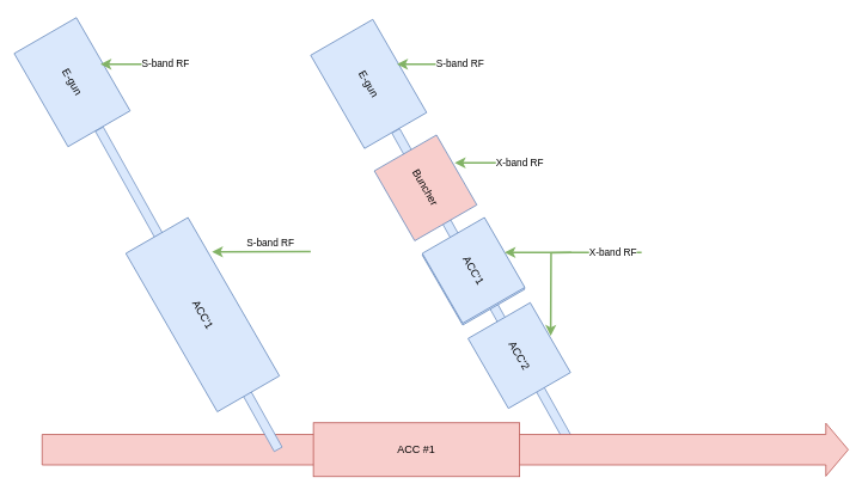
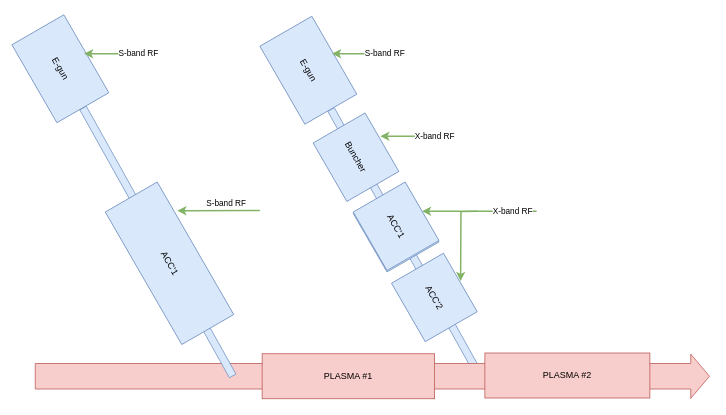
  <mxCell id="0" />
  <mxCell id="1" parent="0" />
  <mxCell id="2" value="" style="group" parent="1" vertex="1" connectable="0"><mxGeometry x="345.999" y="20.998" width="294.641" height="481.962" as="geometry" /></mxCell>
  <mxCell id="3" value="" style="shape=flexArrow;endArrow=none;startArrow=none;html=1;rounded=0;exitX=1;exitY=0.5;exitDx=0;exitDy=0;fillColor=#dae8fc;strokeColor=#6c8ebf;startFill=0;endFill=0;" parent="2" source="4" edge="1"><mxGeometry width="100" height="100" relative="1" as="geometry"><mxPoint x="284.641" y="321.962" as="sourcePoint" /><mxPoint x="294.641" y="481.962" as="targetPoint" /></mxGeometry></mxCell>
  <mxCell id="4" value="E-gun" style="rounded=0;whiteSpace=wrap;html=1;fillColor=#dae8fc;strokeColor=#6c8ebf;rotation=60;" parent="2" vertex="1"><mxGeometry x="4.641" y="31.962" width="120" height="80" as="geometry" /></mxCell>
- <mxCell id="5" value="Buncher" style="rounded=0;whiteSpace=wrap;html=1;fillColor=#f8cecc;strokeColor=#6c8ebf;rotation=60;" parent="2" vertex="1"><mxGeometry x="83.141" y="147.962" width="90" height="80" as="geometry" /></mxCell>
+ <mxCell id="5" value="Buncher" style="rounded=0;whiteSpace=wrap;html=1;fillColor=#dae8fc;strokeColor=#6c8ebf;rotation=60;" parent="2" vertex="1"><mxGeometry x="83.141" y="147.962" width="90" height="80" as="geometry" /></mxCell>
  <mxCell id="6" value="ACC'1" style="rounded=0;whiteSpace=wrap;html=1;fillColor=#dae8fc;strokeColor=#6c8ebf;rotation=60;" parent="2" vertex="1"><mxGeometry x="136.641" y="241.962" width="90" height="80" as="geometry" /></mxCell>
  <mxCell id="7" value="ACC'2" style="rounded=0;whiteSpace=wrap;html=1;fillColor=#dae8fc;strokeColor=#6c8ebf;rotation=60;" parent="2" vertex="1"><mxGeometry x="187.641" y="334.962" width="90" height="80" as="geometry" /></mxCell>
  <mxCell id="8" value="ACC'1" style="rounded=0;whiteSpace=wrap;html=1;fillColor=#dae8fc;strokeColor=#6c8ebf;rotation=60;" parent="2" vertex="1"><mxGeometry x="136.641" y="240.002" width="90" height="80" as="geometry" /></mxCell>
  <mxCell id="9" value="" style="endArrow=classic;html=1;rounded=0;entryX=0.5;entryY=0;entryDx=0;entryDy=0;fillColor=#d5e8d4;strokeColor=#82b366;strokeWidth=2;" parent="2" edge="1"><mxGeometry width="50" height="50" relative="1" as="geometry"><mxPoint x="187.641" y="50.002" as="sourcePoint" /><mxPoint x="96.282" y="50.002" as="targetPoint" /></mxGeometry></mxCell>
  <mxCell id="10" value="S-band RF&amp;nbsp;" style="edgeLabel;html=1;align=center;verticalAlign=middle;resizable=0;points=[];" parent="9" vertex="1" connectable="0"><mxGeometry x="-0.562" y="-1" relative="1" as="geometry"><mxPoint as="offset" /></mxGeometry></mxCell>
  <mxCell id="11" value="" style="endArrow=classic;html=1;rounded=0;entryX=0.5;entryY=0;entryDx=0;entryDy=0;fillColor=#d5e8d4;strokeColor=#82b366;strokeWidth=2;" parent="2" edge="1"><mxGeometry width="50" height="50" relative="1" as="geometry"><mxPoint x="252.001" y="160.002" as="sourcePoint" /><mxPoint x="160.642" y="160.002" as="targetPoint" /></mxGeometry></mxCell>
  <mxCell id="12" value="X-band RF" style="edgeLabel;html=1;align=center;verticalAlign=middle;resizable=0;points=[];" parent="11" vertex="1" connectable="0"><mxGeometry x="-0.562" y="-1" relative="1" as="geometry"><mxPoint as="offset" /></mxGeometry></mxCell>
  <mxCell id="13" value="" style="endArrow=classic;html=1;rounded=0;entryX=0.5;entryY=0;entryDx=0;entryDy=0;fillColor=#d5e8d4;strokeColor=#82b366;strokeWidth=2;" parent="2" target="8" edge="1"><mxGeometry width="50" height="50" relative="1" as="geometry"><mxPoint x="369.001" y="260.002" as="sourcePoint" /><mxPoint x="277.642" y="260.002" as="targetPoint" /></mxGeometry></mxCell>
  <mxCell id="14" value="X-band RF" style="edgeLabel;html=1;align=center;verticalAlign=middle;resizable=0;points=[];" parent="13" vertex="1" connectable="0"><mxGeometry x="-0.562" y="-1" relative="1" as="geometry"><mxPoint as="offset" /></mxGeometry></mxCell>
  <mxCell id="15" value="" style="endArrow=classic;html=1;rounded=0;entryX=0.5;entryY=0;entryDx=0;entryDy=0;fillColor=#d5e8d4;strokeColor=#82b366;strokeWidth=2;startArrow=none;startFill=0;edgeStyle=orthogonalEdgeStyle;" parent="2" edge="1"><mxGeometry width="50" height="50" relative="1" as="geometry"><mxPoint x="290.641" y="260.002" as="sourcePoint" /><mxPoint x="267.641" y="353.002" as="targetPoint" /></mxGeometry></mxCell>
  <mxCell id="16" value="" style="shape=flexArrow;endArrow=classic;html=1;rounded=0;fillColor=#f8cecc;strokeColor=#b85450;endWidth=24;endSize=8;width=34;" parent="1" edge="1"><mxGeometry width="50" height="50" relative="1" as="geometry"><mxPoint x="46" y="501" as="sourcePoint" /><mxPoint x="946" y="501" as="targetPoint" /></mxGeometry></mxCell>
- <mxCell id="17" value="ACC #1" style="rounded=0;whiteSpace=wrap;html=1;fillColor=#f8cecc;strokeColor=#b85450;" parent="1" vertex="1"><mxGeometry x="349" y="471" width="230" height="60" as="geometry" /></mxCell>
+ <mxCell id="17" value="PLASMA #1" style="rounded=0;whiteSpace=wrap;html=1;fillColor=#f8cecc;strokeColor=#b85450;" parent="1" vertex="1"><mxGeometry x="349" y="471" width="230" height="60" as="geometry" /></mxCell>
+ <mxCell id="18" value="PLASMA #2" style="rounded=0;whiteSpace=wrap;html=1;fillColor=#f8cecc;strokeColor=#b85450;" parent="1" vertex="1"><mxGeometry x="646" y="470" width="220" height="60" as="geometry" /></mxCell>
  <mxCell id="19" value="" style="shape=flexArrow;endArrow=none;startArrow=none;html=1;rounded=0;exitX=1;exitY=0.5;exitDx=0;exitDy=0;fillColor=#dae8fc;strokeColor=#6c8ebf;startFill=0;endFill=0;" parent="1" source="20" edge="1"><mxGeometry width="100" height="100" relative="1" as="geometry"><mxPoint x="300" y="341" as="sourcePoint" /><mxPoint x="310" y="501" as="targetPoint" /></mxGeometry></mxCell>
  <mxCell id="20" value="E-gun" style="rounded=0;whiteSpace=wrap;html=1;fillColor=#dae8fc;strokeColor=#6c8ebf;rotation=60;" parent="1" vertex="1"><mxGeometry x="20" y="51" width="120" height="80" as="geometry" /></mxCell>
  <mxCell id="21" value="ACC'1" style="rounded=0;whiteSpace=wrap;html=1;fillColor=#dae8fc;strokeColor=#6c8ebf;rotation=60;" parent="1" vertex="1"><mxGeometry x="123.5" y="310.36" width="204" height="80" as="geometry" /></mxCell>
  <mxCell id="22" value="" style="endArrow=classic;html=1;rounded=0;entryX=0.5;entryY=0;entryDx=0;entryDy=0;fillColor=#d5e8d4;strokeColor=#82b366;strokeWidth=2;" parent="1" edge="1"><mxGeometry width="50" height="50" relative="1" as="geometry"><mxPoint x="203" y="71" as="sourcePoint" /><mxPoint x="111.641" y="71" as="targetPoint" /></mxGeometry></mxCell>
  <mxCell id="23" value="S-band RF" style="edgeLabel;html=1;align=center;verticalAlign=middle;resizable=0;points=[];" parent="22" vertex="1" connectable="0"><mxGeometry x="-0.562" y="-1" relative="1" as="geometry"><mxPoint as="offset" /></mxGeometry></mxCell>
  <mxCell id="24" value="" style="endArrow=classic;html=1;rounded=0;entryX=0.5;entryY=0;entryDx=0;entryDy=0;fillColor=#d5e8d4;strokeColor=#82b366;strokeWidth=2;" parent="1" edge="1"><mxGeometry width="50" height="50" relative="1" as="geometry"><mxPoint x="346" y="280" as="sourcePoint" /><mxPoint x="236.001" y="280.36" as="targetPoint" /><Array as="points" /></mxGeometry></mxCell>
  <mxCell id="25" value="S-band RF" style="edgeLabel;html=1;align=center;verticalAlign=middle;resizable=0;points=[];" parent="24" vertex="1" connectable="0"><mxGeometry x="-0.562" y="-1" relative="1" as="geometry"><mxPoint x="-21" y="-10" as="offset" /></mxGeometry></mxCell>
